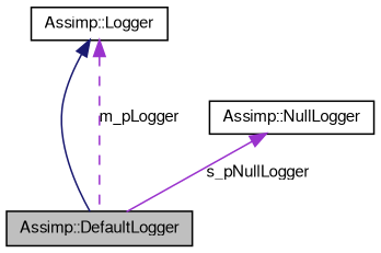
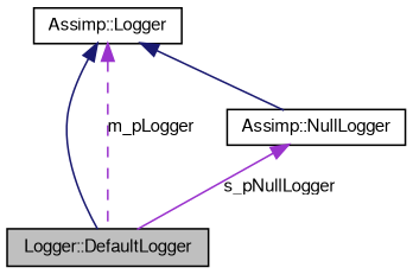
  digraph {
    node [color=black fontname=FreeSans fontsize=10 shape=record]
    edge [color=midnightblue dir=back fontname=FreeSans fontsize=10 labelfontname=FreeSans labelfontsize=10 style=solid]
-   n1 [fillcolor=grey75 fontcolor=black height=0.2 label="Assimp::DefaultLogger" style=filled width=0.4]
+   n1 [fillcolor=grey75 fontcolor=black height=0.2 label="Logger::DefaultLogger" style=filled width=0.4]
    n2 [height=0.2 label="Assimp::Logger" width=0.4]
    n3 [height=0.2 label="Assimp::NullLogger" width=0.4]
    n2 -> n1
    n2 -> n1 [color=darkorchid3 label=m_pLogger style=dashed]
+   n2 -> n3
    n3 -> n1 [color=darkorchid3 label=s_pNullLogger]
  }
